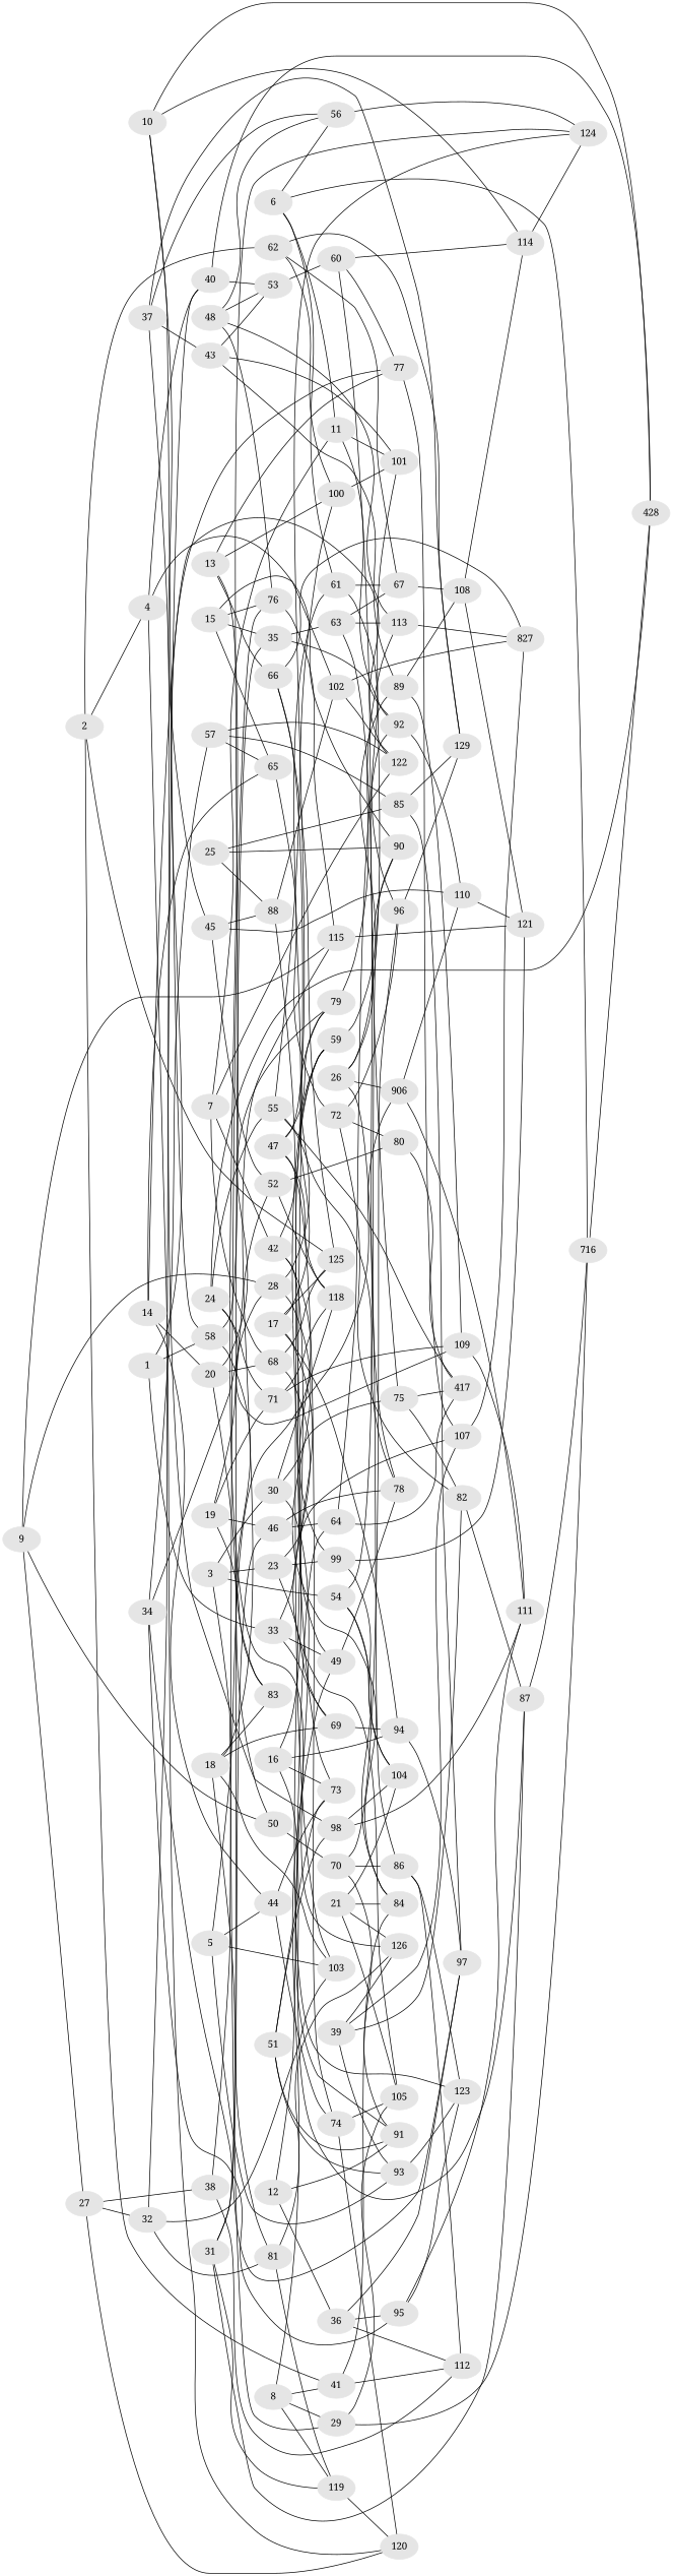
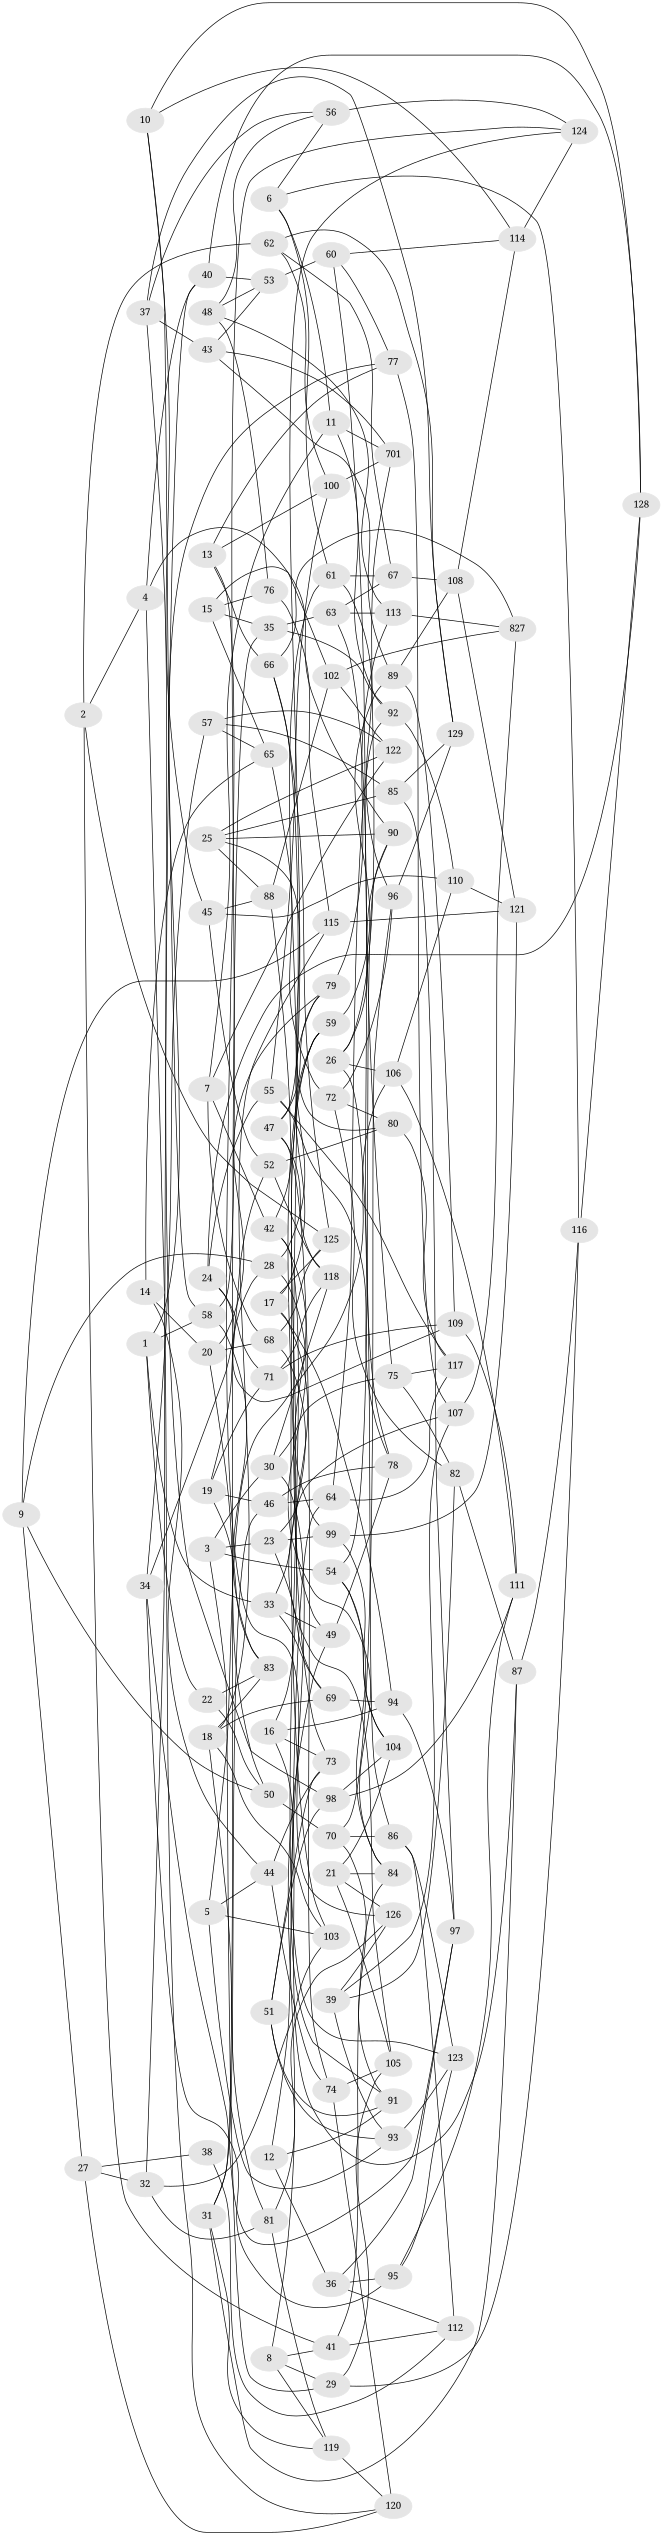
  graph {
    fontname="Noto Serif"
    rankdir=LR
    node [color=gray90 fontname="Noto Serif" style=filled]
    edge [fontname="Noto Serif"]
    1
+   22
    33
    58
    77
    50
    83
    49
    59
    69
    124
    107
    2
    4
    41
    62
    125
    40
    90
    120
    84
    112
    100
    129
    67
    3
    23
    29
    30
    54
    99
-   116 [label=716]
+   116
    105
    91
    75
    118
    104
-   128 [label=428]
+   128
    53
    5
    44
    93
    103
-   106 [label=906]
+   106
    73
    74
    123
    110
    111
    6
    11
    56
    61
    92
-   101
+   101 [label=701]
    96
    7
    42
    68
    122
    8
    119
    78
    9
    27
    28
    115
    32
    38
    79
    70
    121
    10
    45
    114
    88
    52
    12
    36
    64
    95
    97
-   117 [label=417]
+   117
    13
    66
    126
    n87 [label=827]
    14
    20
    65
    72
    15
    35
    76
    102
    63
    16
    87
    94
    89
    17
    18
    81
    19
    46
    71
    109
    113
    21
    24
    55
    25
    80
    85
    26
    86
    82
    31
    34
    57
    37
    43
    98
    39
    60
    108
    47
    48
    51
+   1 -- 22
    1 -- 33
    1 -- 58
    1 -- 77
+   22 -- 50
+   22 -- 83
    33 -- 49
    33 -- 59
    33 -- 69
    58 -- 83
    58 -- 124
    77 -- 107
    50 -- 70
    49 -- 78
    59 -- 89
    69 -- 94
    107 -- n87
    2 -- 4
    2 -- 41
    2 -- 62
    2 -- 125
    4 -- 40
    4 -- 90
    4 -- 120
    41 -- 84
    41 -- 112
    62 -- 100
    62 -- 129
    62 -- 67
    40 -- 128
    40 -- 53
    100 -- 101
    67 -- 108
    3 -- 23
    3 -- 29
    3 -- 30
    3 -- 54
    23 -- 69
    23 -- 107
    23 -- 99
    29 -- 116
    29 -- 105
    30 -- 91
    30 -- 75
    30 -- 118
    54 -- 90
    54 -- 84
    54 -- 104
    99 -- 104
    99 -- 121
    116 -- 128
    75 -- 117
    75 -- 82
    53 -- 60
    5 -- 44
    5 -- 93
    5 -- 103
    5 -- 106
    44 -- 73
    44 -- 74
    93 -- 123
    106 -- 110
    106 -- 111
    74 -- 120
    74 -- 105
    110 -- 121
    6 -- 116
    6 -- 11
    6 -- 56
    6 -- 61
    11 -- 92
    11 -- 101
    56 -- 124
    61 -- 67
    61 -- 96
    92 -- 110
    96 -- 129
    7 -- 11
    7 -- 42
    7 -- 68
    7 -- 122
    42 -- 99
    42 -- 123
    42 -- 61
    68 -- 125
    68 -- 105
    8 -- 49
    8 -- 41
    8 -- 29
    8 -- 119
    119 -- 120
    9 -- 50
    9 -- 27
    9 -- 28
    9 -- 115
    27 -- 120
    27 -- 32
    27 -- 38
    28 -- 84
    28 -- 79
    115 -- 121
    32 -- 40
    32 -- 103
    32 -- 81
    38 -- 112
-   38 -- 76
    79 -- 113
    70 -- 91
    70 -- 96
    70 -- 86
    10 -- 58
    10 -- 128
    10 -- 45
    10 -- 114
    45 -- 110
    45 -- 88
    45 -- 52
    114 -- 124
    88 -- 103
    88 -- 102
    52 -- 118
    52 -- 80
    12 -- 91
    12 -- 36
    12 -- 64
    36 -- 112
    36 -- 95
    36 -- 97
    64 -- 92
    64 -- 117
    95 -- 123
    95 -- 111
    13 -- 77
    13 -- 100
    13 -- 66
    13 -- 126
    66 -- 125
    66 -- 73
    66 -- n87
    14 -- 44
-   14 -- 122
+   25 -- 122
    14 -- 20
    14 -- 65
    20 -- 50
    20 -- 68
    20 -- 79
    65 -- 72
    72 -- 96
    72 -- 80
    72 -- 82
    15 -- 65
    15 -- 35
    15 -- 76
    15 -- 102
    35 -- 92
    35 -- 63
    76 -- 115
    102 -- 122
    102 -- n87
    63 -- 67
    63 -- 78
    63 -- 113
    16 -- 59
    16 -- 73
    16 -- 87
    16 -- 94
    87 -- 116
    94 -- 97
    89 -- 109
    89 -- 108
    17 -- 49
    17 -- 59
    17 -- 125
    17 -- 94
    18 -- 83
    18 -- 69
    18 -- 103
    18 -- 115
    18 -- 81
    81 -- 119
    81 -- 126
    19 -- 83
    19 -- 28
    19 -- 46
    19 -- 71
    46 -- 78
    46 -- 64
    71 -- 118
    71 -- 109
    109 -- 111
    113 -- n87
    21 -- 84
    21 -- 105
    21 -- 104
    21 -- 126
    24 -- 128
    24 -- 71
    24 -- 109
    24 -- 55
    55 -- 100
    55 -- 78
    55 -- 117
    25 -- 90
    25 -- 88
+   25 -- 80
    25 -- 85
    80 -- 117
    85 -- 129
    85 -- 97
    26 -- 90
    26 -- 106
    26 -- 101
    26 -- 86
    86 -- 112
    86 -- 123
    82 -- 87
    31 -- 119
    31 -- 35
    31 -- 87
    31 -- 46
    34 -- 52
    34 -- 95
    34 -- 97
    34 -- 57
    57 -- 122
    57 -- 65
    57 -- 85
    37 -- 129
    37 -- 56
    37 -- 43
    37 -- 98
    43 -- 53
    43 -- 101
    43 -- 89
    98 -- 104
    98 -- 111
    39 -- 107
    39 -- 93
    39 -- 126
    39 -- 82
    60 -- 77
    60 -- 75
    60 -- 114
    108 -- 121
    108 -- 114
    47 -- 124
    47 -- 118
    47 -- 74
    47 -- 79
    48 -- 53
    48 -- 56
    48 -- 76
    48 -- 113
    51 -- 91
    51 -- 93
    51 -- 73
    51 -- 98
  }
